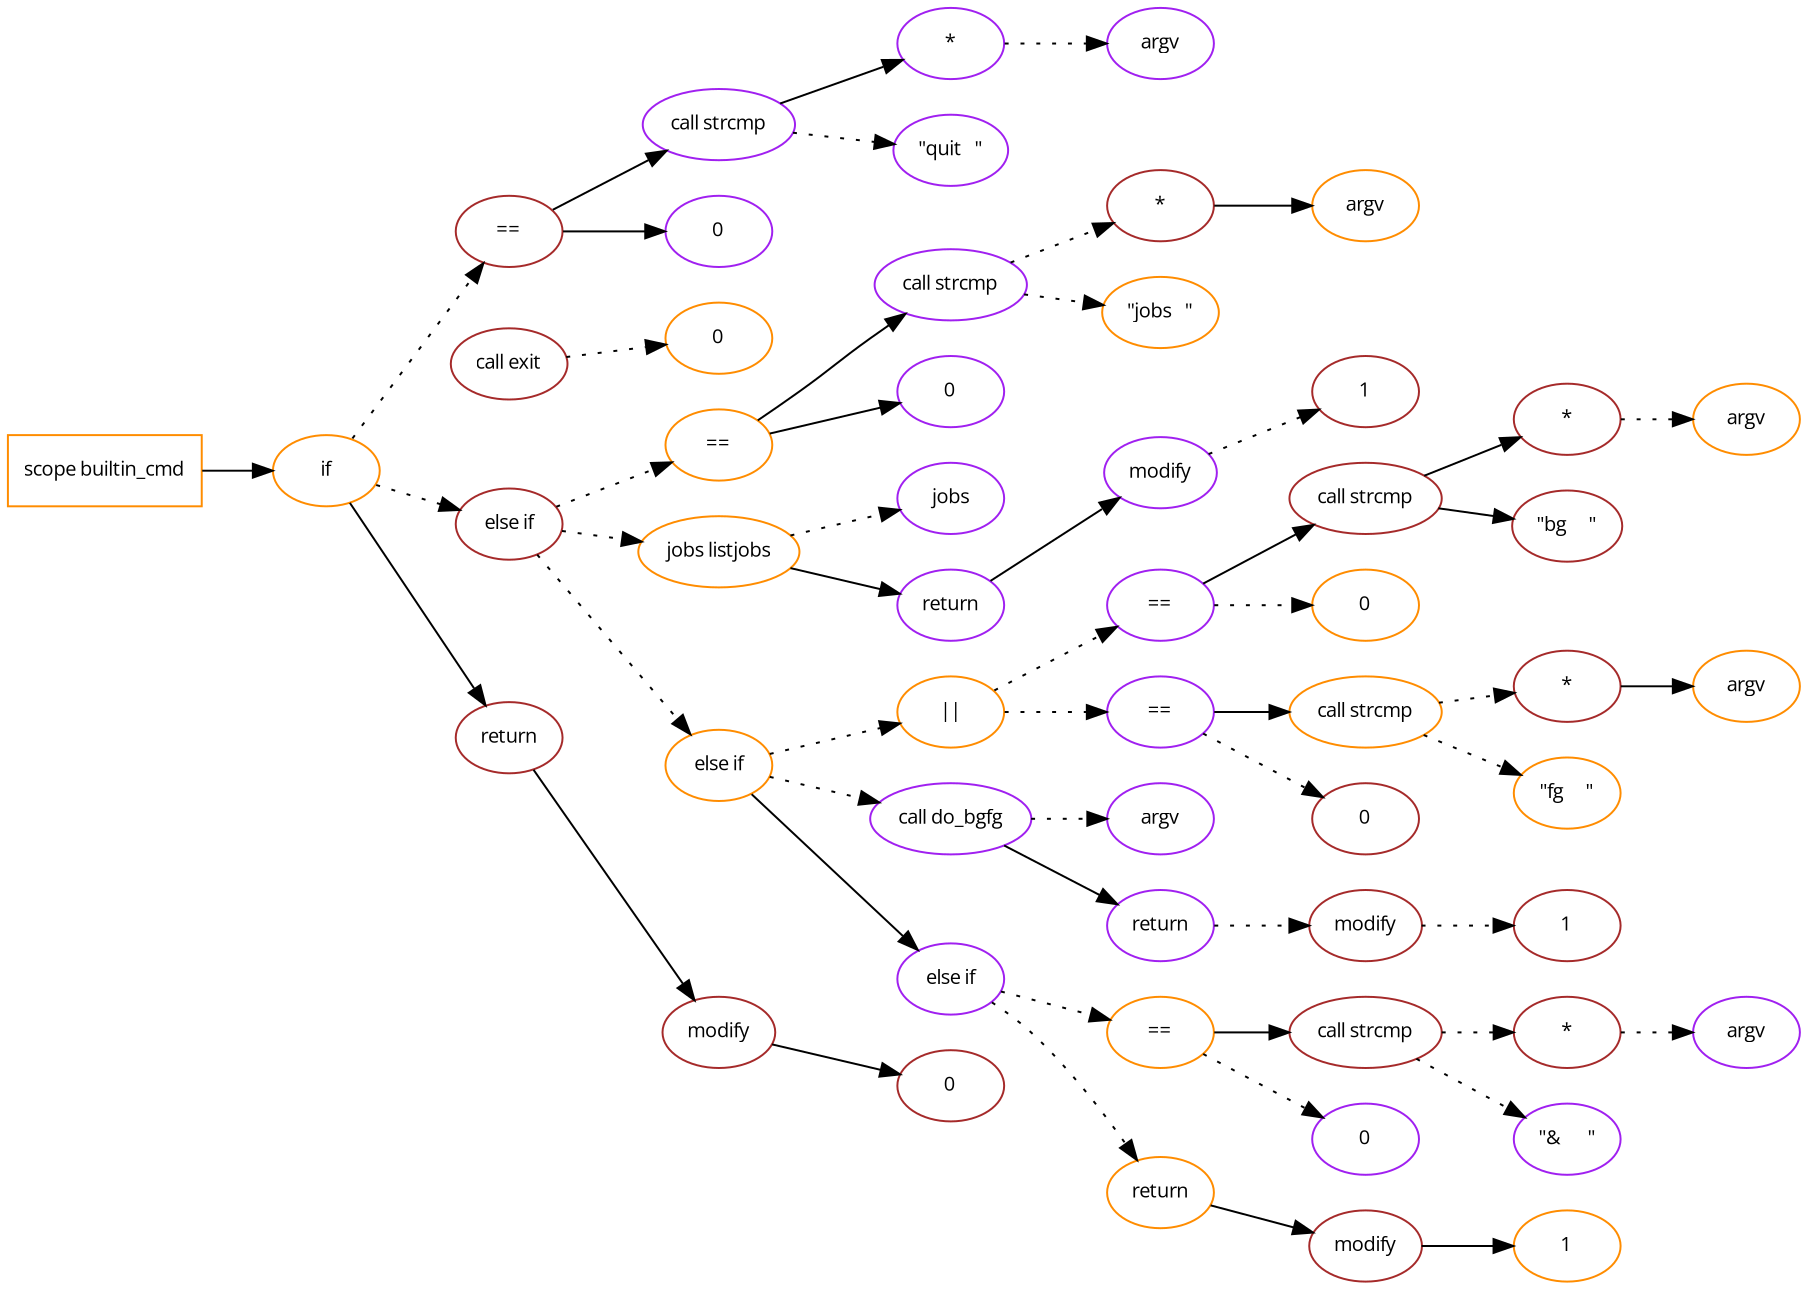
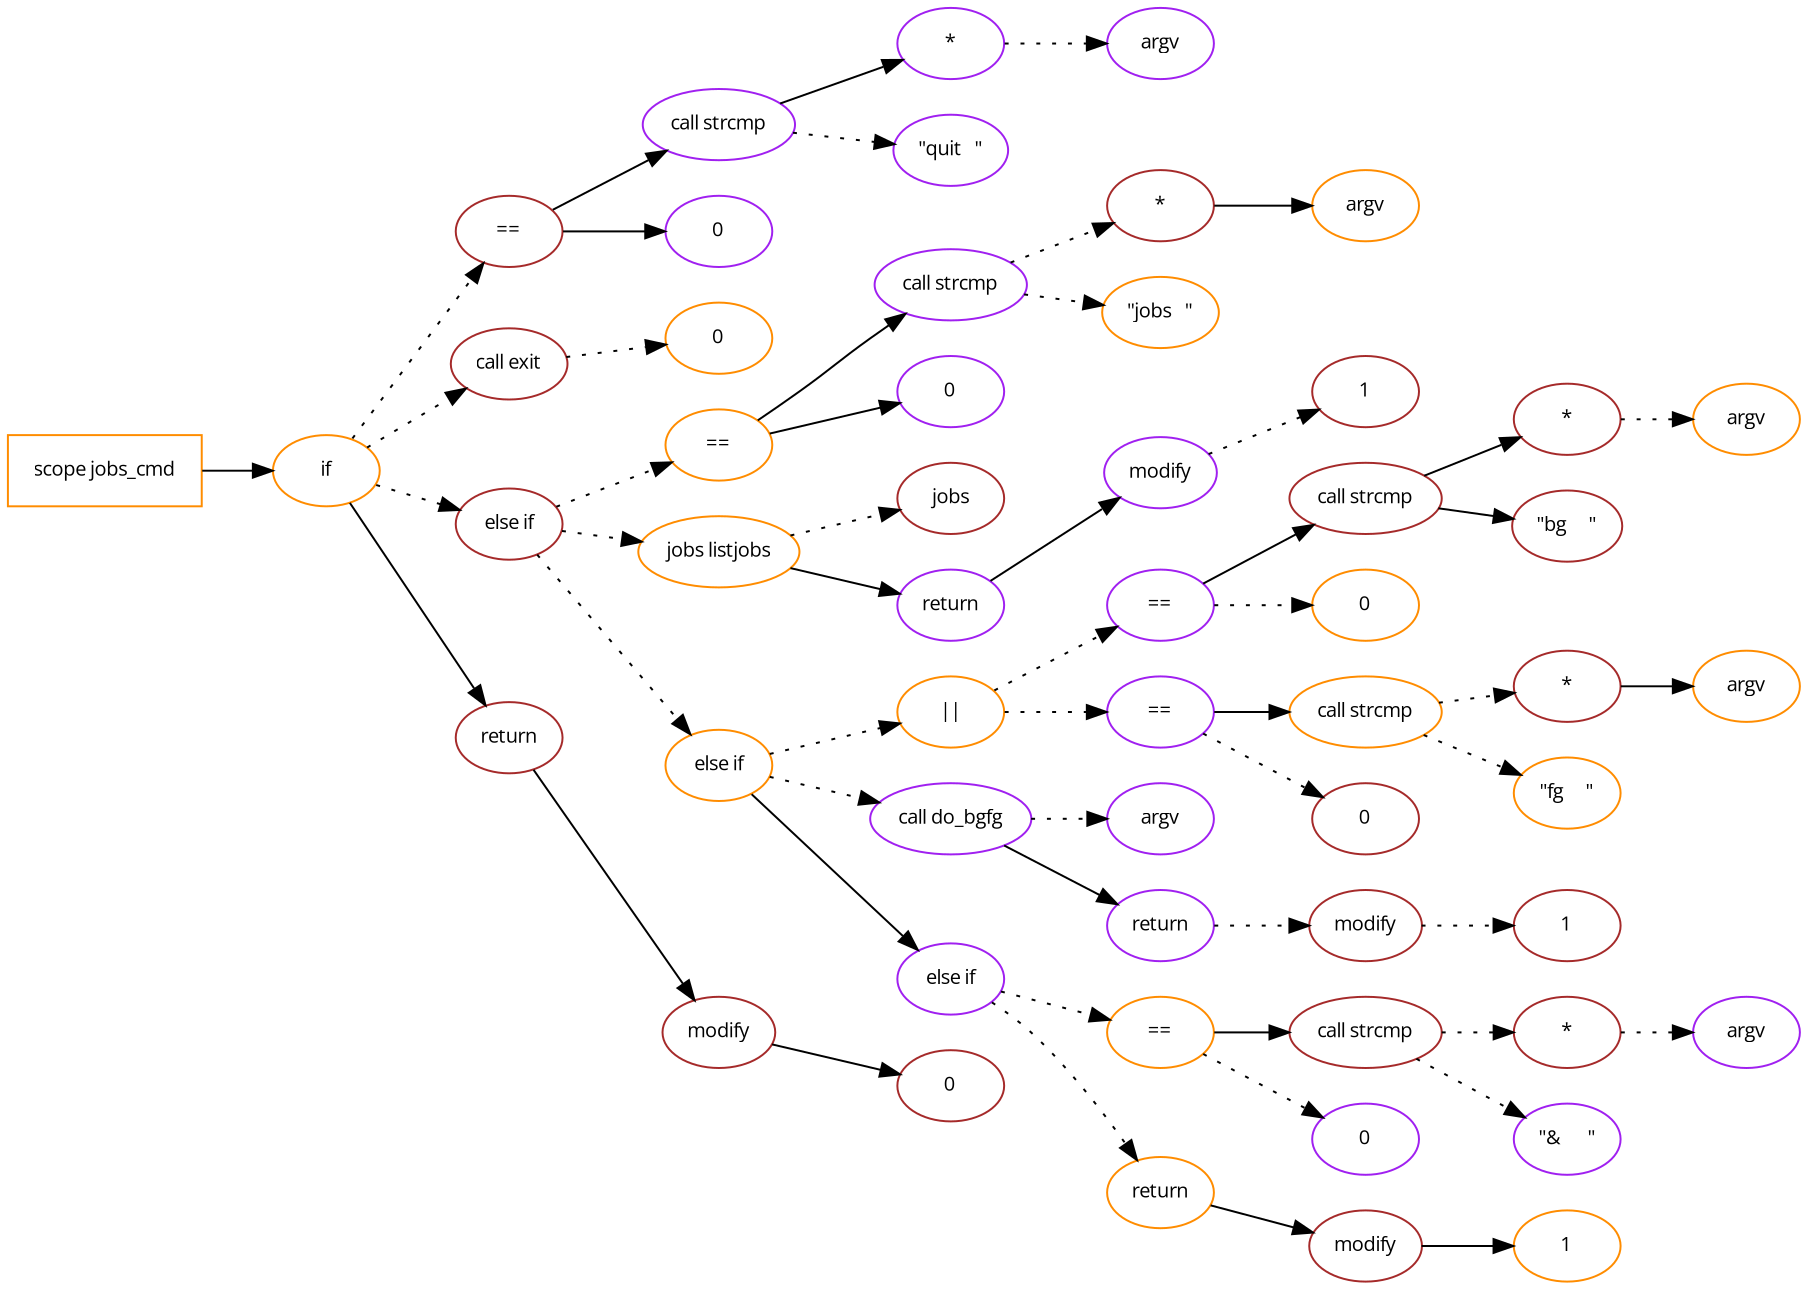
  digraph {
    fontname="Open Sans"
    fontsize=10
    rankdir=LR
    node [color=purple fontname="Open Sans" fontsize=10 shape=ellipse]
    edge [fontname="Open Sans" fontsize=10 style=dotted]
-   n1 [color=darkorange label="scope builtin_cmd" shape=box]
+   n1 [color=darkorange label="scope jobs_cmd" shape=box]
    n2 [color=darkorange label=if]
    n3 [color=brown label="=="]
    n4 [color=brown label="call exit"]
    n5 [color=brown label="else if"]
    n6 [color=brown label=return]
    n7 [label="call strcmp"]
    n8 [label=0]
    n9 [color=darkorange label=0]
    n10 [color=darkorange label="=="]
    n11 [color=darkorange label="jobs listjobs"]
    n12 [color=darkorange label="else if"]
    n13 [color=brown label=modify]
    n14 [label="*"]
    n15 [label="\"quit   \""]
    n16 [label=argv]
    n17 [label="call strcmp"]
    n18 [label=0]
-   n19 [label=jobs]
+   n19 [color=brown label=jobs]
    n20 [label=return]
    n21 [color=darkorange label="||"]
    n22 [label="call do_bgfg"]
    n23 [label="else if"]
    n24 [color=brown label="*"]
    n25 [color=darkorange label="\"jobs   \""]
    n26 [color=darkorange label=argv]
    n27 [label=modify]
    n28 [color=brown label=1]
    n29 [label="=="]
    n30 [label="=="]
    n31 [label=argv]
    n32 [label=return]
    n33 [color=darkorange label="=="]
    n34 [color=darkorange label=return]
    n35 [color=brown label="call strcmp"]
    n36 [color=darkorange label=0]
    n37 [color=darkorange label="call strcmp"]
    n38 [color=brown label=0]
    n39 [color=brown label="*"]
    n40 [color=brown label="\"bg     \""]
    n41 [color=darkorange label=argv]
    n42 [color=brown label="*"]
    n43 [color=darkorange label="\"fg     \""]
    n44 [color=darkorange label=argv]
    n45 [color=brown label=modify]
    n46 [color=brown label=1]
    n47 [color=brown label="call strcmp"]
    n48 [label=0]
    n49 [color=brown label=modify]
    n50 [color=brown label="*"]
    n51 [label="\"&      \""]
    n52 [label=argv]
    n53 [color=darkorange label=1]
    n54 [color=brown label=0]
    n1 -> n2 [style=solid]
    n2 -> n3
+   n2 -> n4
    n2 -> n5
    n2 -> n6 [style=solid]
    n3 -> n7 [style=solid]
    n3 -> n8 [style=solid]
    n4 -> n9
    n5 -> n10
    n5 -> n11
    n5 -> n12
    n6 -> n13 [style=solid]
    n7 -> n14 [style=solid]
    n7 -> n15
    n10 -> n17 [style=solid]
    n10 -> n18 [style=solid]
    n11 -> n19
    n11 -> n20 [style=solid]
    n12 -> n21
    n12 -> n22
    n12 -> n23 [style=solid]
    n13 -> n54 [style=solid]
    n14 -> n16
    n17 -> n24
    n17 -> n25
    n20 -> n27 [style=solid]
    n21 -> n29
    n21 -> n30
    n22 -> n31
    n22 -> n32 [style=solid]
    n23 -> n33
    n23 -> n34
    n24 -> n26 [style=solid]
    n27 -> n28
    n29 -> n35 [style=solid]
    n29 -> n36
    n30 -> n37 [style=solid]
    n30 -> n38
    n32 -> n45
    n33 -> n47 [style=solid]
    n33 -> n48
    n34 -> n49 [style=solid]
    n35 -> n39 [style=solid]
    n35 -> n40 [style=solid]
    n37 -> n42
    n37 -> n43
    n39 -> n41
    n42 -> n44 [style=solid]
    n45 -> n46
    n47 -> n50
    n47 -> n51
    n49 -> n53 [style=solid]
    n50 -> n52
  }
